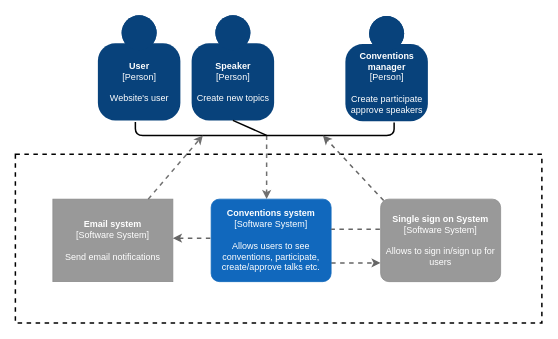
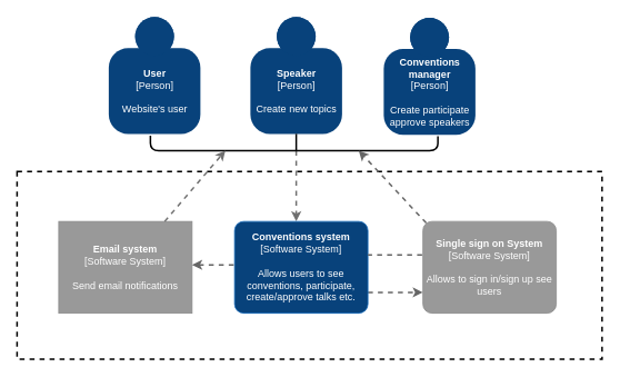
  <mxCell id="0" />
  <mxCell id="1" parent="0" />
  <mxCell id="2" value="" style="rounded=0;whiteSpace=wrap;html=1;dashed=1;strokeWidth=2;fillColor=none;gradientColor=none;" vertex="1" parent="1"><mxGeometry x="20" y="205" width="702" height="225" as="geometry" /></mxCell>
  <mxCell id="3" style="edgeStyle=none;rounded=0;orthogonalLoop=1;jettySize=auto;html=1;dashed=1;strokeColor=#666666;strokeWidth=2;fillColor=#f5f5f5;" parent="1" edge="1"><mxGeometry relative="1" as="geometry"><mxPoint x="507" y="350" as="targetPoint" /><mxPoint x="441" y="350" as="sourcePoint" /></mxGeometry></mxCell>
  <mxCell id="4" style="edgeStyle=none;rounded=0;orthogonalLoop=1;jettySize=auto;html=1;dashed=1;strokeColor=#707070;strokeWidth=2;fontColor=#707070;" parent="1" edge="1"><mxGeometry relative="1" as="geometry"><mxPoint x="355" y="265" as="targetPoint" /><mxPoint x="355" y="180" as="sourcePoint" /></mxGeometry></mxCell>
  <mxCell id="5" value="&lt;b&gt;User&lt;/b&gt;&lt;div&gt;[Person]&lt;/div&gt;&lt;br&gt;&lt;div&gt;Website's user&lt;/div&gt;" style="html=1;dashed=0;whitespace=wrap;fillColor=#08427b;strokeColor=none;fontColor=#ffffff;shape=mxgraph.c4.person;align=center;metaEdit=1;points=[[0.5,0,0],[1,0.5,0],[1,0.75,0],[0.75,1,0],[0.5,1,0],[0.25,1,0],[0,0.75,0],[0,0.5,0]];metaData={&quot;c4Type&quot;:{&quot;editable&quot;:false}};" parent="1" vertex="1"><mxGeometry x="130" y="20" width="110.0" height="140" as="geometry" /></mxCell>
  <mxCell id="6" value="&lt;b&gt;Email system&lt;/b&gt;&lt;div&gt;[Software System]&lt;/div&gt;&lt;br&gt;&lt;div&gt;Send email notifications&lt;/div&gt;" style="whiteSpace=wrap;html=1;labelBackgroundColor=none;fillColor=#999999;fontColor=#ffffff;align=center;arcSize=10;strokeColor=#8A8A8A;metaEdit=1;metaData={&quot;c4Type&quot;:{&quot;editable&quot;:false}};points=[[0.25,0,0],[0.5,0,0],[0.75,0,0],[1,0.25,0],[1,0.5,0],[1,0.75,0],[0.75,1,0],[0.5,1,0],[0.25,1,0],[0,0.75,0],[0,0.5,0],[0,0.25,0]];rounded=0;" parent="1" vertex="1"><mxGeometry x="70" y="265" width="160" height="110.0" as="geometry" /></mxCell>
- <mxCell id="7" value="&lt;b&gt;Conventions system&lt;/b&gt;&lt;div&gt;[Software System]&lt;/div&gt;&lt;br&gt;&lt;div&gt;Allows users to see conventions, participate, create/approve talks etc.&lt;/div&gt;" style="rounded=1;whiteSpace=wrap;html=1;labelBackgroundColor=none;fillColor=#1168BD;fontColor=#ffffff;align=center;arcSize=10;strokeColor=#1168BD;metaEdit=1;metaData={&quot;c4Type&quot;:{&quot;editable&quot;:false}};points=[[0.25,0,0],[0.5,0,0],[0.75,0,0],[1,0.25,0],[1,0.5,0],[1,0.75,0],[0.75,1,0],[0.5,1,0],[0.25,1,0],[0,0.75,0],[0,0.5,0],[0,0.25,0]];" parent="1" vertex="1"><mxGeometry x="281" y="265" width="160" height="110.0" as="geometry" /></mxCell>
- <mxCell id="8" value="&lt;b&gt;Single sign on System&lt;/b&gt;&lt;div&gt;[Software System]&lt;/div&gt;&lt;br&gt;&lt;div&gt;Allows to sign in/sign up for users&lt;/div&gt;" style="rounded=1;whiteSpace=wrap;html=1;labelBackgroundColor=none;fillColor=#999999;fontColor=#ffffff;align=center;arcSize=10;strokeColor=#8A8A8A;metaEdit=1;metaData={&quot;c4Type&quot;:{&quot;editable&quot;:false}};points=[[0.25,0,0],[0.5,0,0],[0.75,0,0],[1,0.25,0],[1,0.5,0],[1,0.75,0],[0.75,1,0],[0.5,1,0],[0.25,1,0],[0,0.75,0],[0,0.5,0],[0,0.25,0]];" parent="1" vertex="1"><mxGeometry x="507" y="265" width="160" height="110.0" as="geometry" /></mxCell>
- <mxCell id="9" value="&lt;b&gt;Speaker&lt;/b&gt;&lt;div&gt;[Person]&lt;/div&gt;&lt;br&gt;&lt;div&gt;Create new topics&lt;/div&gt;" style="html=1;dashed=0;whitespace=wrap;fillColor=#08427b;strokeColor=none;fontColor=#ffffff;shape=mxgraph.c4.person;align=center;metaEdit=1;points=[[0.5,0,0],[1,0.5,0],[1,0.75,0],[0.75,1,0],[0.5,1,0],[0.25,1,0],[0,0.75,0],[0,0.5,0]];metaData={&quot;c4Type&quot;:{&quot;editable&quot;:false}};" parent="1" vertex="1"><mxGeometry x="255" y="20" width="110.0" height="140" as="geometry" /></mxCell>
+ <mxCell id="7" value="&lt;b&gt;Conventions system&lt;/b&gt;&lt;div&gt;[Software System]&lt;/div&gt;&lt;br&gt;&lt;div&gt;Allows users to see conventions, participate, create/approve talks etc.&lt;/div&gt;" style="rounded=1;whiteSpace=wrap;html=1;labelBackgroundColor=none;fillColor=#08427b;fontColor=#ffffff;align=center;arcSize=10;strokeColor=#1168BD;metaEdit=1;metaData={&quot;c4Type&quot;:{&quot;editable&quot;:false}};points=[[0.25,0,0],[0.5,0,0],[0.75,0,0],[1,0.25,0],[1,0.5,0],[1,0.75,0],[0.75,1,0],[0.5,1,0],[0.25,1,0],[0,0.75,0],[0,0.5,0],[0,0.25,0]];" parent="1" vertex="1"><mxGeometry x="281" y="265" width="160" height="110.0" as="geometry" /></mxCell>
+ <mxCell id="8" value="&lt;b&gt;Single sign on System&lt;/b&gt;&lt;div&gt;[Software System]&lt;/div&gt;&lt;br&gt;&lt;div&gt;Allows to sign in/sign up see users&lt;/div&gt;" style="rounded=1;whiteSpace=wrap;html=1;labelBackgroundColor=none;fillColor=#999999;fontColor=#ffffff;align=center;arcSize=10;strokeColor=#8A8A8A;metaEdit=1;metaData={&quot;c4Type&quot;:{&quot;editable&quot;:false}};points=[[0.25,0,0],[0.5,0,0],[0.75,0,0],[1,0.25,0],[1,0.5,0],[1,0.75,0],[0.75,1,0],[0.5,1,0],[0.25,1,0],[0,0.75,0],[0,0.5,0],[0,0.25,0]];" parent="1" vertex="1"><mxGeometry x="507" y="265" width="160" height="110.0" as="geometry" /></mxCell>
+ <mxCell id="9" value="&lt;b&gt;Speaker&lt;/b&gt;&lt;div&gt;[Person]&lt;/div&gt;&lt;br&gt;&lt;div&gt;Create new topics&lt;/div&gt;" style="html=1;dashed=0;whitespace=wrap;fillColor=#08427b;strokeColor=none;fontColor=#ffffff;shape=mxgraph.c4.person;align=center;metaEdit=1;points=[[0.5,0,0],[1,0.5,0],[1,0.75,0],[0.75,1,0],[0.5,1,0],[0.25,1,0],[0,0.75,0],[0,0.5,0]];metaData={&quot;c4Type&quot;:{&quot;editable&quot;:false}};" parent="1" vertex="1"><mxGeometry x="300" y="20" width="110.0" height="140" as="geometry" /></mxCell>
  <mxCell id="10" value="&lt;b&gt;Conventions &#10;manager&lt;/b&gt;&lt;div&gt;[Person]&lt;/div&gt;&lt;br&gt;&lt;div&gt;Create participate &#10;approve speakers&lt;/div&gt;" style="html=1;dashed=0;whitespace=wrap;fillColor=#08427b;strokeColor=none;fontColor=#ffffff;shape=mxgraph.c4.person;align=center;metaEdit=1;points=[[0.5,0,0],[1,0.5,0],[1,0.75,0],[0.75,1,0],[0.5,1,0],[0.25,1,0],[0,0.75,0],[0,0.5,0]];metaData={&quot;c4Type&quot;:{&quot;editable&quot;:false}};" parent="1" vertex="1"><mxGeometry x="460" y="21" width="110" height="140" as="geometry" /></mxCell>
  <mxCell id="11" value="" style="endArrow=none;html=1;endSize=8;strokeWidth=2;edgeStyle=orthogonalEdgeStyle;entryX=0.591;entryY=1.014;entryDx=0;entryDy=0;entryPerimeter=0;" edge="1" parent="1" target="10"><mxGeometry width="50" height="50" relative="1" as="geometry"><mxPoint x="180" y="162" as="sourcePoint" /><mxPoint x="540" y="170" as="targetPoint" /><Array as="points"><mxPoint x="525" y="180" /></Array></mxGeometry></mxCell>
  <mxCell id="12" value="" style="endArrow=none;html=1;endSize=8;strokeWidth=2;exitX=0.5;exitY=1;exitDx=0;exitDy=0;exitPerimeter=0;" edge="1" parent="1" source="9"><mxGeometry width="50" height="50" relative="1" as="geometry"><mxPoint x="525" y="190" as="sourcePoint" /><mxPoint x="355" y="180" as="targetPoint" /></mxGeometry></mxCell>
  <mxCell id="13" style="edgeStyle=none;rounded=0;orthogonalLoop=1;jettySize=auto;html=1;dashed=1;strokeColor=#707070;strokeWidth=2;fontColor=#707070;" edge="1" parent="1" source="6"><mxGeometry relative="1" as="geometry"><mxPoint x="270" y="180" as="targetPoint" /><mxPoint x="410" y="560" as="sourcePoint" /></mxGeometry></mxCell>
  <mxCell id="14" style="edgeStyle=none;rounded=0;orthogonalLoop=1;jettySize=auto;html=1;dashed=1;strokeColor=#666666;strokeWidth=2;fillColor=#f5f5f5;entryX=1;entryY=0.364;entryDx=0;entryDy=0;entryPerimeter=0;exitX=-0.006;exitY=0.364;exitDx=0;exitDy=0;exitPerimeter=0;endArrow=none;" edge="1" parent="1" source="8" target="7"><mxGeometry relative="1" as="geometry"><mxPoint x="526" y="240" as="targetPoint" /><mxPoint x="460" y="240" as="sourcePoint" /></mxGeometry></mxCell>
  <mxCell id="15" style="edgeStyle=none;rounded=0;orthogonalLoop=1;jettySize=auto;html=1;dashed=1;strokeColor=#666666;strokeWidth=2;fillColor=#f5f5f5;exitX=0.025;exitY=0.018;exitDx=0;exitDy=0;exitPerimeter=0;" edge="1" parent="1" source="8"><mxGeometry relative="1" as="geometry"><mxPoint x="430" y="180" as="targetPoint" /><mxPoint x="495.04" y="240" as="sourcePoint" /></mxGeometry></mxCell>
  <mxCell id="16" style="edgeStyle=none;rounded=0;orthogonalLoop=1;jettySize=auto;html=1;dashed=1;strokeColor=#666666;strokeWidth=2;fillColor=#f5f5f5;entryX=1;entryY=0.473;entryDx=0;entryDy=0;entryPerimeter=0;" edge="1" parent="1" target="6"><mxGeometry relative="1" as="geometry"><mxPoint x="234.96" y="317" as="targetPoint" /><mxPoint x="280" y="317" as="sourcePoint" /></mxGeometry></mxCell>
